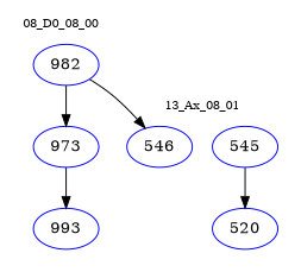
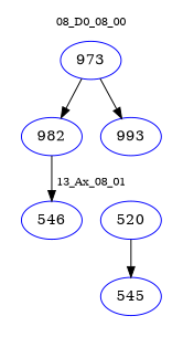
  digraph {
    node [color=blue]
    edge [color=black]
    n1 [label=520]
    n2 [label=545]
    n3 [label=546]
    n4 [label=982]
    n5 [label=973]
    n6 [label=993]
    subgraph cluster_1 {
      color=white
      fontsize=10
      label="13_Ax_08_01"
      n1
      n2
      n3
    }
    subgraph cluster_2 {
      color=white
      fontsize=10
      label="08_D0_08_00"
      n4
      n5
      n6
    }
-   n2 -> n1
+   n1 -> n2
    n4 -> n3
-   n4 -> n5
+   n5 -> n4
    n5 -> n6
  }
